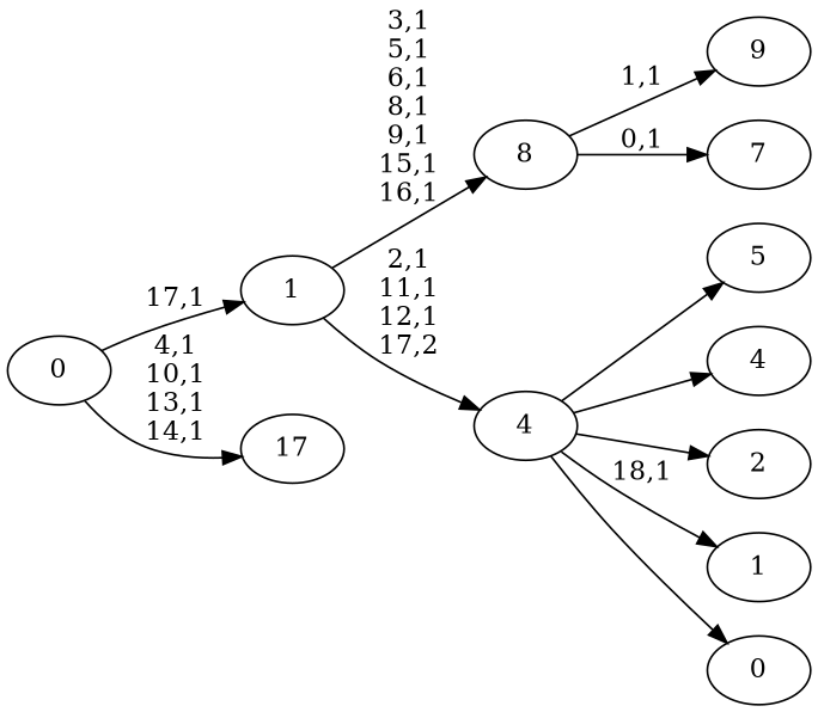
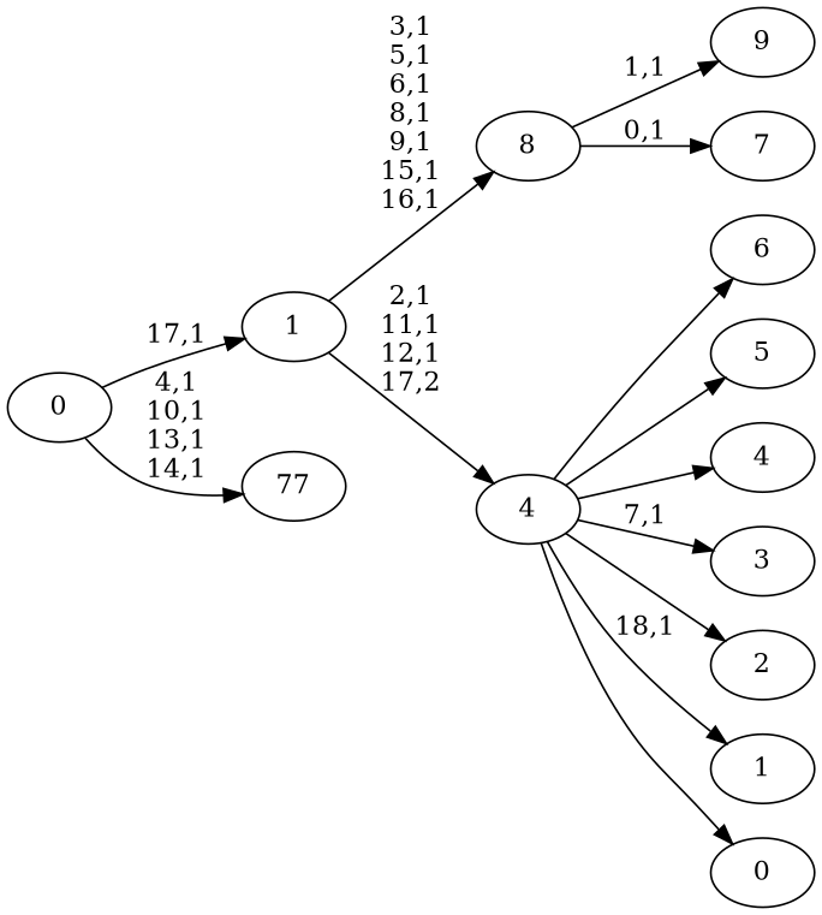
  digraph {
    rankdir=LR
    n1 [label=9]
    n2 [label=8]
    n3 [label=7]
+   n4 [label=6]
    n5 [label=5]
    n6 [label=4]
+   n7 [label=3]
    n8 [label=2]
    n9 [label=1]
    n10 [label=0]
    4
    1
    0
-   17
+   17 [label=77]
    n2 -> n1 [label="1,1"]
    n2 -> n3 [label="0,1"]
+   4 -> n4
    4 -> n5
    4 -> n6
+   4 -> n7 [label="7,1"]
    4 -> n8
    4 -> n9 [label="18,1"]
    4 -> n10
    1 -> n2 [label="3,1\n5,1\n6,1\n8,1\n9,1\n15,1\n16,1"]
    1 -> 4 [label="2,1\n11,1\n12,1\n17,2"]
    0 -> 1 [label="17,1"]
    0 -> 17 [label="4,1\n10,1\n13,1\n14,1"]
  }
